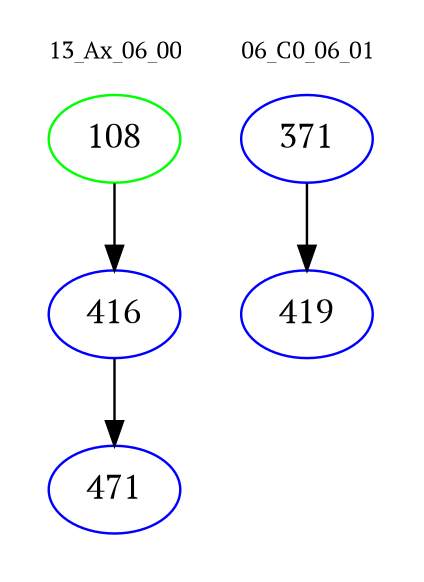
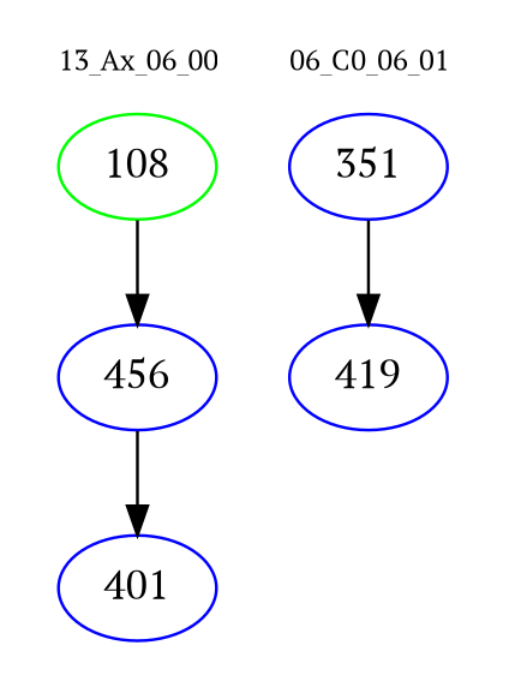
  digraph {
    fontname="PT Serif"
    node [color=blue fontname="PT Serif"]
    edge [color=black fontname="PT Serif"]
    n1 [color=green label=108]
-   n2 [label=416]
-   n3 [label=471]
-   n4 [label=371]
+   n2 [label=456]
+   n3 [label=401]
+   n4 [label=351]
    n5 [label=419]
    subgraph cluster_1 {
      color=white
      fontsize=10
      label="13_Ax_06_00"
      n1
      n2
      n3
    }
    subgraph cluster_2 {
      color=white
      fontsize=10
      label="06_C0_06_01"
      n4
      n5
    }
    n1 -> n2
    n2 -> n3
    n4 -> n5
  }
